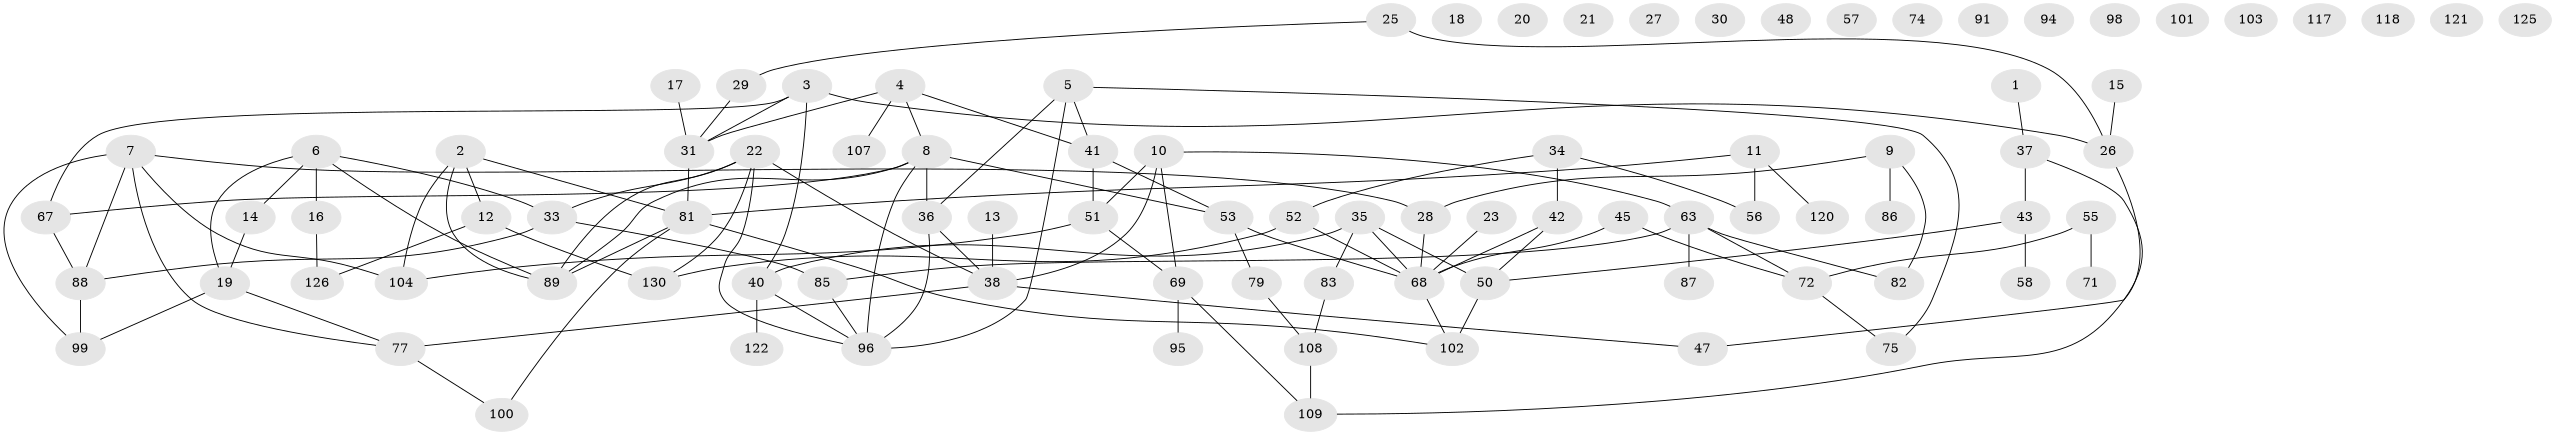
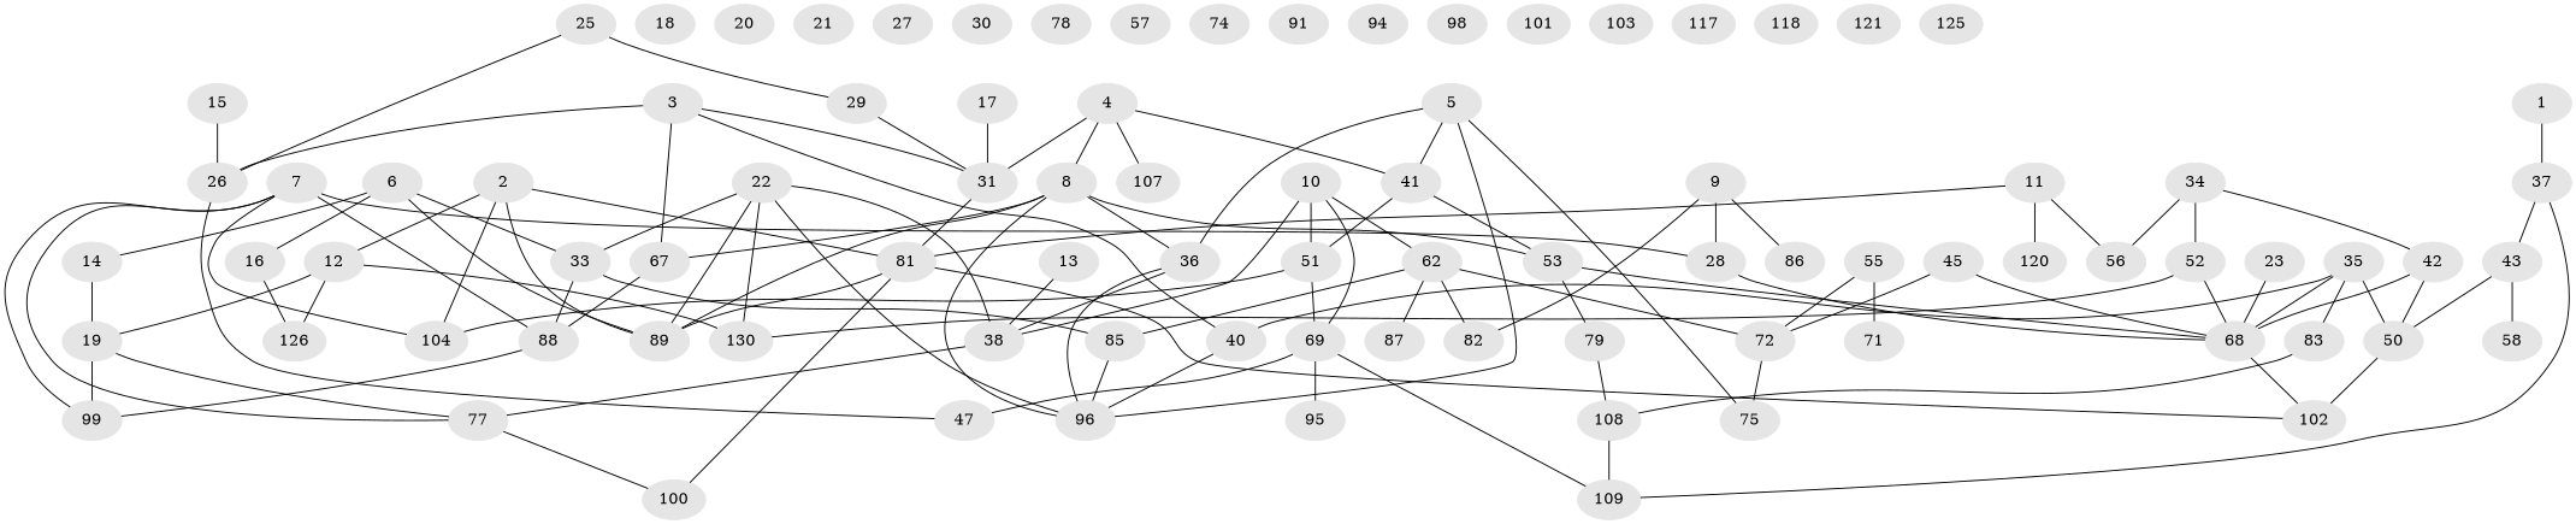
  graph {
    node [color=gray90 style=filled]
    37 [super="+119"]
    43 [super="+112"]
    109
    1
    12 [super="+44"]
    19 [super="+80"]
    126 [super="+127"]
    130
    2
    81 [super="+113"]
    89 [super="+132"]
    104
    102 [super="+106"]
    100
    3 [super="+64"]
    26 [super="+32"]
    31 [super="+54"]
    40 [super="+65"]
    67
    47 [super="+66"]
    96 [super="+114"]
-   122
    88 [super="+123"]
    4 [super="+133"]
    8 [super="+105"]
    41 [super="+73"]
    107
    36 [super="+90"]
    53
    51 [super="+84"]
    5 [super="+124"]
    75
    38 [super="+110"]
    6 [super="+70"]
    14
    16 [super="+39"]
    33 [super="+76"]
    85 [super="+131"]
    7 [super="+46"]
    28 [super="+78"]
    77
    99
    68 [super="+92"]
    79 [super="+116"]
    9 [super="+24"]
    82
    86
    10 [super="+61"]
-   63 [super="+115"]
+   63 [super="+115" label=62]
    69
    72 [super="+129"]
    87
    95
    11 [super="+62"]
    56 [super="+59"]
    120
    13
    15
    17 [super="+49"]
    18
    20
    21
    22 [super="+60"]
    23
    25
    29
    27
    30
    34
    42
    52 [super="+97"]
    50 [super="+111"]
    35 [super="+93"]
    83
    108
    58
    45 [super="+128"]
-   48
+   48 [label=78]
    55
    71
    57
    74
    91
    94
    98
    101
    103
    117
    118
    121
    125
    37 -- 43
    37 -- 109
    43 -- 50
    43 -- 58
    1 -- 37
-   6 -- 19
+   12 -- 19
    12 -- 126
    12 -- 130
    19 -- 77
    19 -- 99
    2 -- 12
    2 -- 81
    2 -- 89
    2 -- 104
    81 -- 89
    81 -- 102
    81 -- 100
    3 -- 26
    3 -- 31
    3 -- 40
    3 -- 67
    26 -- 47
    31 -- 81
    40 -- 96
-   40 -- 122
    67 -- 88
    88 -- 99
    4 -- 31
    4 -- 8
    4 -- 41
    4 -- 107
    8 -- 89
    8 -- 67
    8 -- 96
    8 -- 36
    8 -- 53
    41 -- 53
    41 -- 51
    36 -- 96
    36 -- 38
    53 -- 68
    53 -- 79
    51 -- 104
    51 -- 69
    5 -- 96
    5 -- 41
    5 -- 36
    5 -- 75
-   38 -- 47
+   69 -- 47
    38 -- 77
    6 -- 89
    6 -- 14
    6 -- 16
    6 -- 33
    14 -- 19
    16 -- 126
    33 -- 88
    33 -- 85
    85 -- 96
    7 -- 104
    7 -- 88
    7 -- 28
    7 -- 77
    7 -- 99
    28 -- 68
    77 -- 100
    68 -- 102
    79 -- 108
    9 -- 28
    9 -- 82
    9 -- 86
    10 -- 51 [weight=2]
    10 -- 38
    10 -- 63
    10 -- 69
    63 -- 85
    63 -- 82
    63 -- 72
    63 -- 87
    69 -- 109
    69 -- 95
    72 -- 75
    11 -- 81
    11 -- 56
    11 -- 120
    13 -- 38
    15 -- 26
    17 -- 31
    22 -- 130
    22 -- 89
    22 -- 96
    22 -- 38
    22 -- 33
    23 -- 68
    25 -- 26
    25 -- 29
    29 -- 31
    34 -- 56
    34 -- 42
    34 -- 52
    42 -- 68
    42 -- 50
    52 -- 130
    52 -- 68
    50 -- 102 [weight=2]
    35 -- 40
    35 -- 68 [weight=2]
    35 -- 50
    35 -- 83
    83 -- 108
    108 -- 109
    45 -- 68
    45 -- 72
    55 -- 72
    55 -- 71
  }
